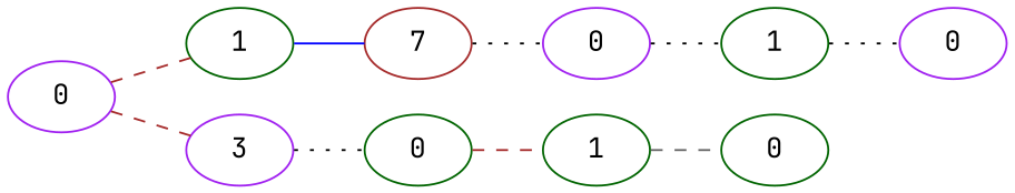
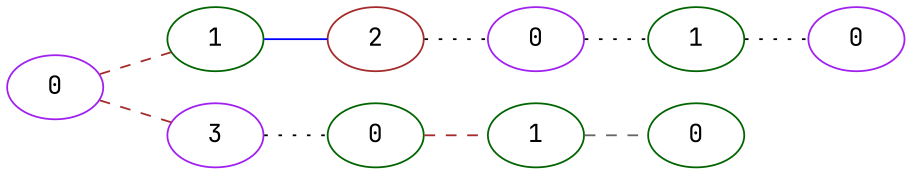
  graph {
    rankdir=LR
    fontname="JetBrains Mono"
    node [color=darkgreen fontname="JetBrains Mono"]
    edge [style=dashed color=black fontname="JetBrains Mono"]
    n1 [label=0 color=purple]
    n2 [label=1]
    n3 [label=3 color=purple]
-   n4 [label=7 color=brown]
+   n4 [label=2 color=brown]
    n5 [label=0 color=purple]
    n6 [label=1]
    n7 [label=0 color=purple]
    n8 [label=0]
    n9 [label=1]
    n10 [label=0]
    n1 -- n2 [color=brown]
    n1 -- n3 [color=brown]
    n2 -- n4 [style=solid color=blue]
    n3 -- n8 [style=dotted]
    n4 -- n5 [style=dotted]
    n5 -- n6 [style=dotted]
    n6 -- n7 [style=dotted]
    n8 -- n9 [color=brown]
    n9 -- n10 [color=gray40]
  }
